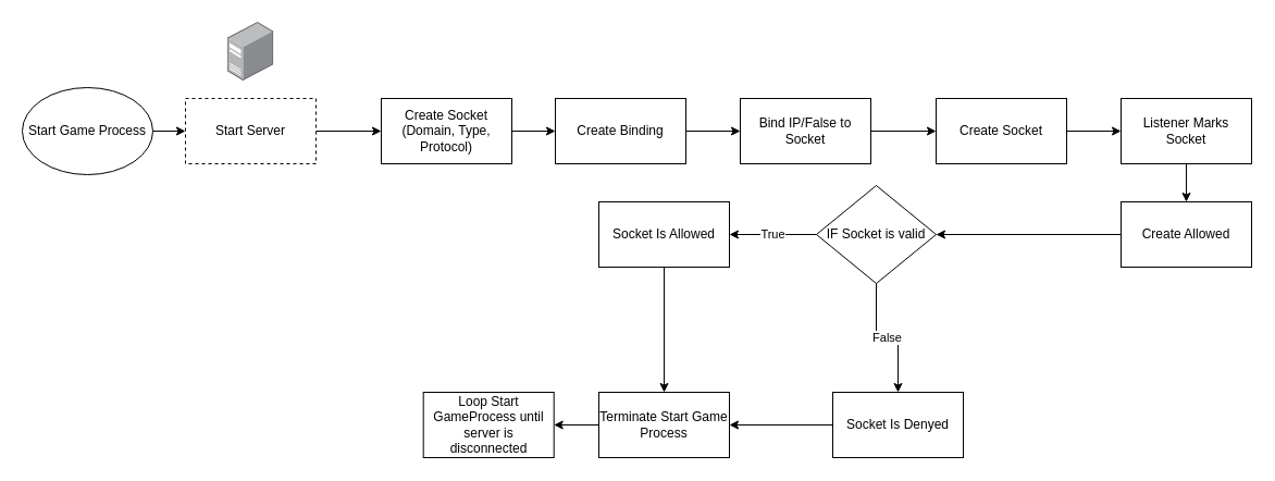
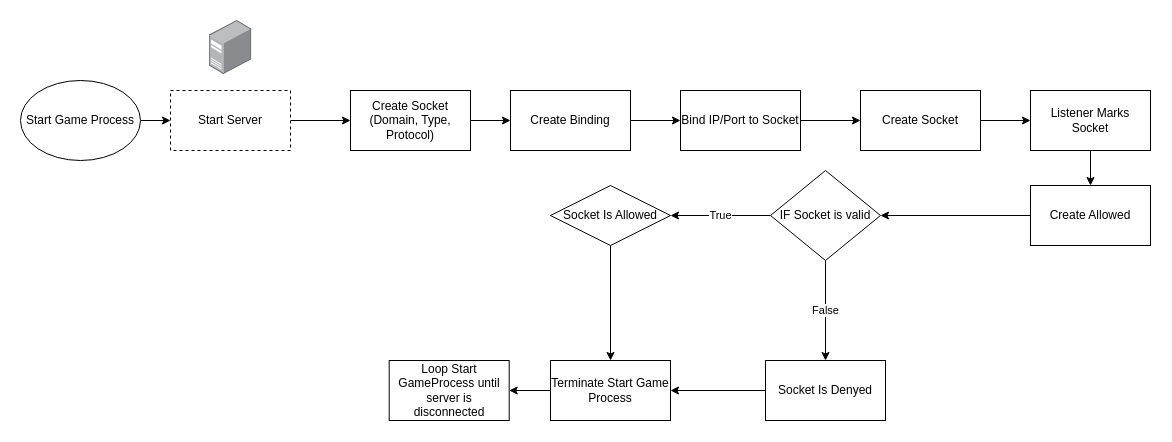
  <mxCell id="0" />
  <mxCell id="1" parent="0" />
  <mxCell id="2" style="edgeStyle=orthogonalEdgeStyle;rounded=0;orthogonalLoop=1;jettySize=auto;html=1;exitX=1;exitY=0.5;exitDx=0;exitDy=0;entryX=0;entryY=0.5;entryDx=0;entryDy=0;" edge="1" parent="1" source="3" target="28"><mxGeometry relative="1" as="geometry" /></mxCell>
  <mxCell id="3" value="Start Game Process" style="ellipse;whiteSpace=wrap;html=1;" vertex="1" parent="1"><mxGeometry x="20" y="80" width="120" height="80" as="geometry" /></mxCell>
  <mxCell id="4" style="edgeStyle=orthogonalEdgeStyle;rounded=0;orthogonalLoop=1;jettySize=auto;html=1;entryX=0.5;entryY=0;entryDx=0;entryDy=0;exitX=0.5;exitY=1;exitDx=0;exitDy=0;" edge="1" parent="1" source="20" target="24"><mxGeometry relative="1" as="geometry"><mxPoint x="610" y="242" as="sourcePoint" /><mxPoint x="508.7" y="360" as="targetPoint" /></mxGeometry></mxCell>
  <mxCell id="5" style="edgeStyle=orthogonalEdgeStyle;rounded=0;orthogonalLoop=1;jettySize=auto;html=1;entryX=0;entryY=0.5;entryDx=0;entryDy=0;" edge="1" parent="1" source="6" target="8"><mxGeometry relative="1" as="geometry"><mxPoint x="530" y="120" as="targetPoint" /></mxGeometry></mxCell>
  <mxCell id="6" value="Create Socket&lt;br&gt;(Domain, Type, Protocol)" style="rounded=0;whiteSpace=wrap;html=1;" vertex="1" parent="1"><mxGeometry x="350" y="90" width="120" height="60" as="geometry" /></mxCell>
  <mxCell id="7" style="edgeStyle=orthogonalEdgeStyle;rounded=0;orthogonalLoop=1;jettySize=auto;html=1;exitX=1;exitY=0.5;exitDx=0;exitDy=0;" edge="1" parent="1" source="8" target="12"><mxGeometry relative="1" as="geometry" /></mxCell>
  <mxCell id="8" value="Create Binding" style="whiteSpace=wrap;html=1;" vertex="1" parent="1"><mxGeometry x="510" y="90" width="120" height="60" as="geometry" /></mxCell>
  <mxCell id="9" style="edgeStyle=orthogonalEdgeStyle;rounded=0;orthogonalLoop=1;jettySize=auto;html=1;entryX=0;entryY=0.5;entryDx=0;entryDy=0;" edge="1" parent="1" source="10" target="14"><mxGeometry relative="1" as="geometry"><mxPoint x="1070" y="120" as="targetPoint" /></mxGeometry></mxCell>
  <mxCell id="10" value="Create Socket" style="whiteSpace=wrap;html=1;" vertex="1" parent="1"><mxGeometry x="860" y="90" width="120" height="60" as="geometry" /></mxCell>
  <mxCell id="11" style="edgeStyle=orthogonalEdgeStyle;rounded=0;orthogonalLoop=1;jettySize=auto;html=1;" edge="1" parent="1" source="12" target="10"><mxGeometry relative="1" as="geometry" /></mxCell>
- <mxCell id="12" value="Bind IP/False to Socket" style="whiteSpace=wrap;html=1;" vertex="1" parent="1"><mxGeometry x="680" y="90" width="120" height="60" as="geometry" /></mxCell>
+ <mxCell id="12" value="Bind IP/Port to Socket" style="whiteSpace=wrap;html=1;" vertex="1" parent="1"><mxGeometry x="680" y="90" width="120" height="60" as="geometry" /></mxCell>
  <mxCell id="13" style="edgeStyle=orthogonalEdgeStyle;rounded=0;orthogonalLoop=1;jettySize=auto;html=1;entryX=0.5;entryY=0;entryDx=0;entryDy=0;" edge="1" parent="1" source="14" target="16"><mxGeometry relative="1" as="geometry"><mxPoint x="1090" y="230" as="targetPoint" /></mxGeometry></mxCell>
  <mxCell id="14" value="Listener Marks Socket" style="whiteSpace=wrap;html=1;" vertex="1" parent="1"><mxGeometry x="1030" y="90" width="120" height="60" as="geometry" /></mxCell>
  <mxCell id="15" style="edgeStyle=orthogonalEdgeStyle;rounded=0;orthogonalLoop=1;jettySize=auto;html=1;entryX=1;entryY=0.5;entryDx=0;entryDy=0;" edge="1" parent="1" source="16" target="19"><mxGeometry relative="1" as="geometry" /></mxCell>
  <mxCell id="16" value="Create Allowed" style="whiteSpace=wrap;html=1;" vertex="1" parent="1"><mxGeometry x="1030" y="185" width="120" height="60" as="geometry" /></mxCell>
  <mxCell id="17" value="True" style="edgeStyle=orthogonalEdgeStyle;rounded=0;orthogonalLoop=1;jettySize=auto;html=1;entryX=1;entryY=0.5;entryDx=0;entryDy=0;" edge="1" parent="1" source="19" target="20"><mxGeometry relative="1" as="geometry"><mxPoint x="680" y="215" as="targetPoint" /></mxGeometry></mxCell>
  <mxCell id="18" value="False" style="edgeStyle=orthogonalEdgeStyle;rounded=0;orthogonalLoop=1;jettySize=auto;html=1;entryX=0.5;entryY=0;entryDx=0;entryDy=0;" edge="1" parent="1" source="19" target="22"><mxGeometry relative="1" as="geometry"><mxPoint x="825" y="345" as="targetPoint" /></mxGeometry></mxCell>
- <mxCell id="19" value="IF Socket is valid" style="rhombus;whiteSpace=wrap;html=1;" vertex="1" parent="1"><mxGeometry x="750" y="170" width="110" height="90" as="geometry" /></mxCell>
- <mxCell id="20" value="Socket Is Allowed" style="whiteSpace=wrap;html=1;" vertex="1" parent="1"><mxGeometry x="550" y="185" width="120" height="60" as="geometry" /></mxCell>
+ <mxCell id="19" value="IF Socket is valid" style="rhombus;whiteSpace=wrap;html=1;" vertex="1" parent="1"><mxGeometry x="770" y="170" width="110" height="90" as="geometry" /></mxCell>
+ <mxCell id="20" value="Socket Is Allowed" style="rhombus;whiteSpace=wrap;html=1;" vertex="1" parent="1"><mxGeometry x="550" y="185" width="120" height="60" as="geometry" /></mxCell>
  <mxCell id="21" style="edgeStyle=orthogonalEdgeStyle;rounded=0;orthogonalLoop=1;jettySize=auto;html=1;entryX=1;entryY=0.5;entryDx=0;entryDy=0;" edge="1" parent="1" source="22" target="24"><mxGeometry relative="1" as="geometry"><mxPoint x="320" y="390" as="targetPoint" /></mxGeometry></mxCell>
  <mxCell id="22" value="Socket Is Denyed" style="whiteSpace=wrap;html=1;" vertex="1" parent="1"><mxGeometry x="765" y="360" width="120" height="60" as="geometry" /></mxCell>
  <mxCell id="23" style="edgeStyle=orthogonalEdgeStyle;rounded=0;orthogonalLoop=1;jettySize=auto;html=1;entryX=1;entryY=0.5;entryDx=0;entryDy=0;" edge="1" parent="1" source="24" target="25"><mxGeometry relative="1" as="geometry"><mxPoint x="448.7" y="395" as="targetPoint" /></mxGeometry></mxCell>
  <mxCell id="24" value="Terminate Start Game Process" style="whiteSpace=wrap;html=1;" vertex="1" parent="1"><mxGeometry x="550" y="360" width="120" height="60" as="geometry" /></mxCell>
  <mxCell id="25" value="Loop Start GameProcess until server is disconnected" style="whiteSpace=wrap;html=1;" vertex="1" parent="1"><mxGeometry x="388.7" y="360" width="120" height="60" as="geometry" /></mxCell>
  <mxCell id="26" value="" style="points=[];aspect=fixed;html=1;align=center;shadow=0;dashed=0;image;image=img/lib/allied_telesis/computer_and_terminals/Server_Desktop.svg;" vertex="1" parent="1"><mxGeometry x="208.7" y="20" width="42.6" height="54" as="geometry" /></mxCell>
  <mxCell id="27" style="edgeStyle=orthogonalEdgeStyle;rounded=0;orthogonalLoop=1;jettySize=auto;html=1;entryX=0;entryY=0.5;entryDx=0;entryDy=0;" edge="1" parent="1" source="28" target="6"><mxGeometry relative="1" as="geometry" /></mxCell>
  <mxCell id="28" value="Start Server" style="whiteSpace=wrap;html=1;dashed=1;" vertex="1" parent="1"><mxGeometry x="170" y="90" width="120" height="60" as="geometry" /></mxCell>
